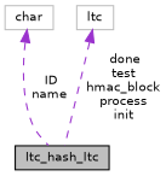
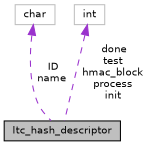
  digraph {
    node [color=grey75 fillcolor=white fontname=Helvetica fontsize=10 shape=record style=filled]
    edge [color=darkorchid3 dir=back fontname=Helvetica fontsize=10 labelfontname=Helvetica labelfontsize=10 style=dashed]
-   n1 [color=black fillcolor=grey75 fontcolor=black height=0.2 label=ltc_hash_ltc width=0.4]
+   n1 [color=black fillcolor=grey75 fontcolor=black height=0.2 label=ltc_hash_descriptor width=0.4]
    n2 [height=0.2 label=char width=0.4]
-   n3 [height=0.2 label=ltc width=0.4]
+   n3 [height=0.2 label=int width=0.4]
    n2 -> n1 [label=" ID\nname"]
    n3 -> n1 [label=" done\ntest\nhmac_block\nprocess\ninit"]
  }
